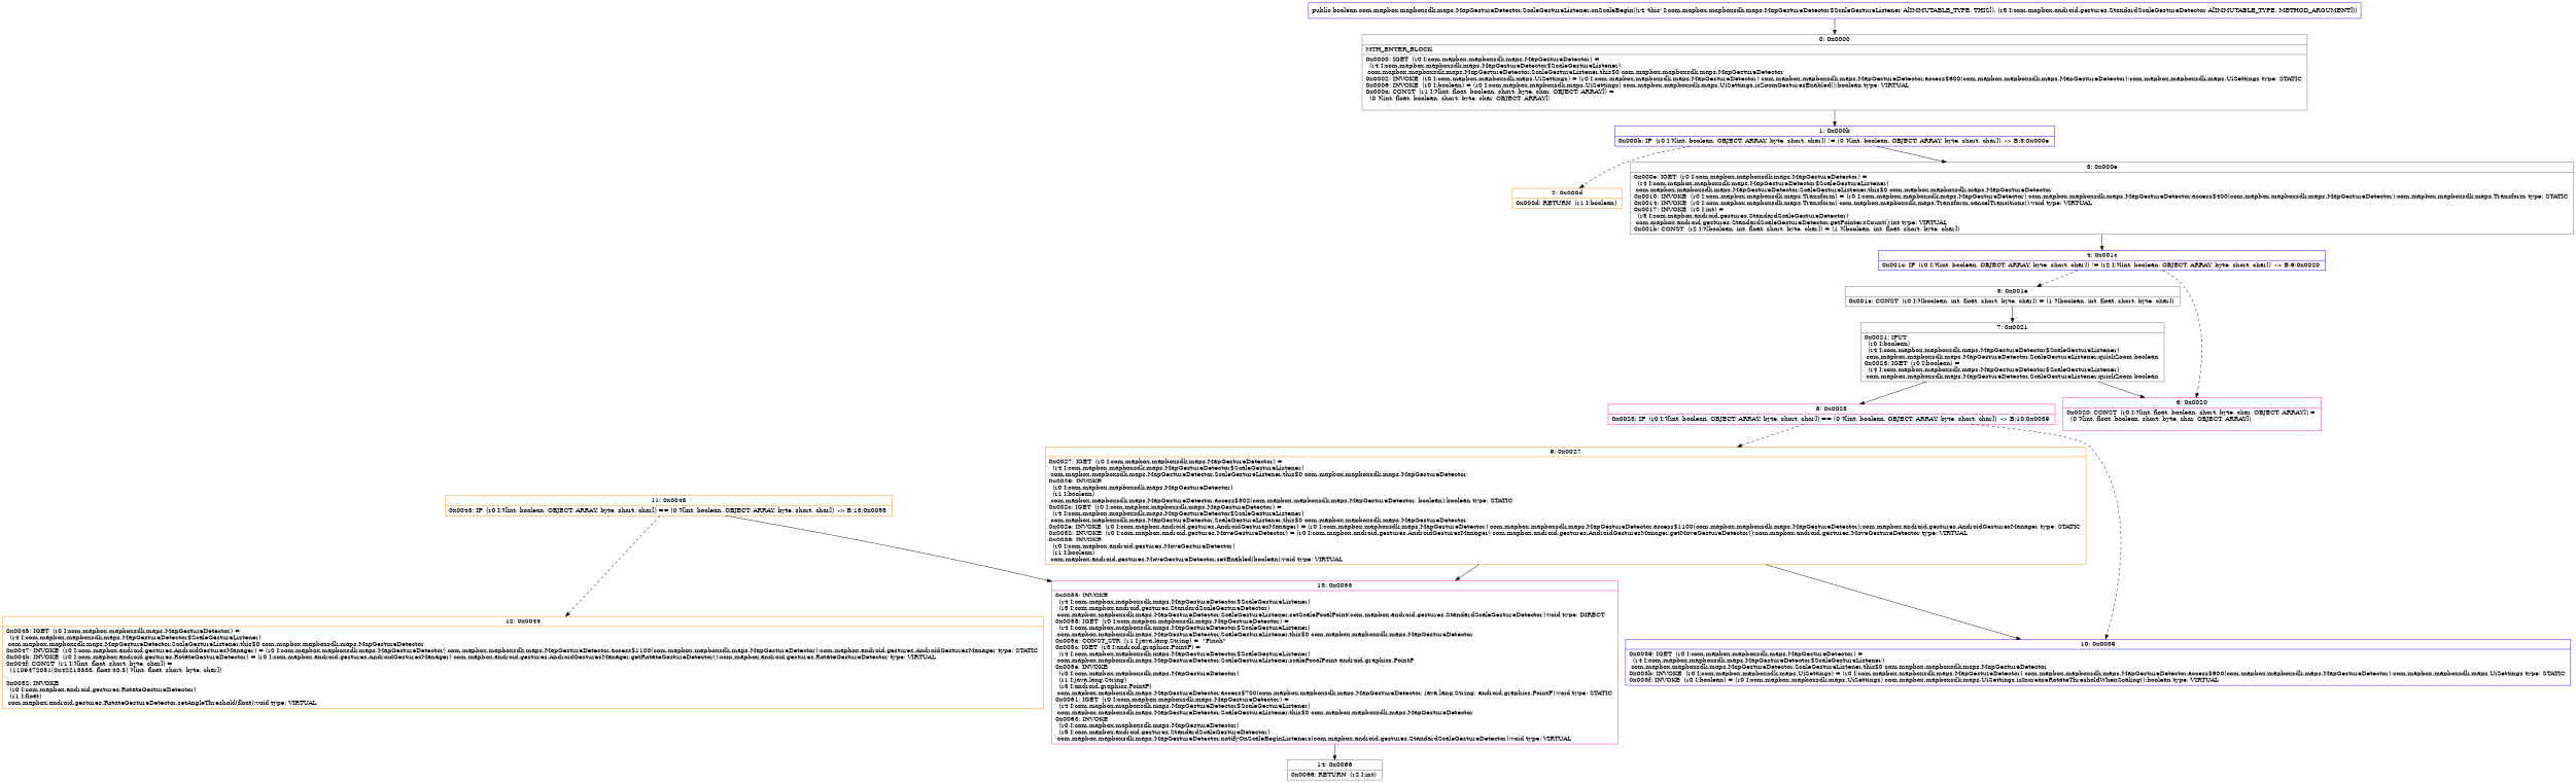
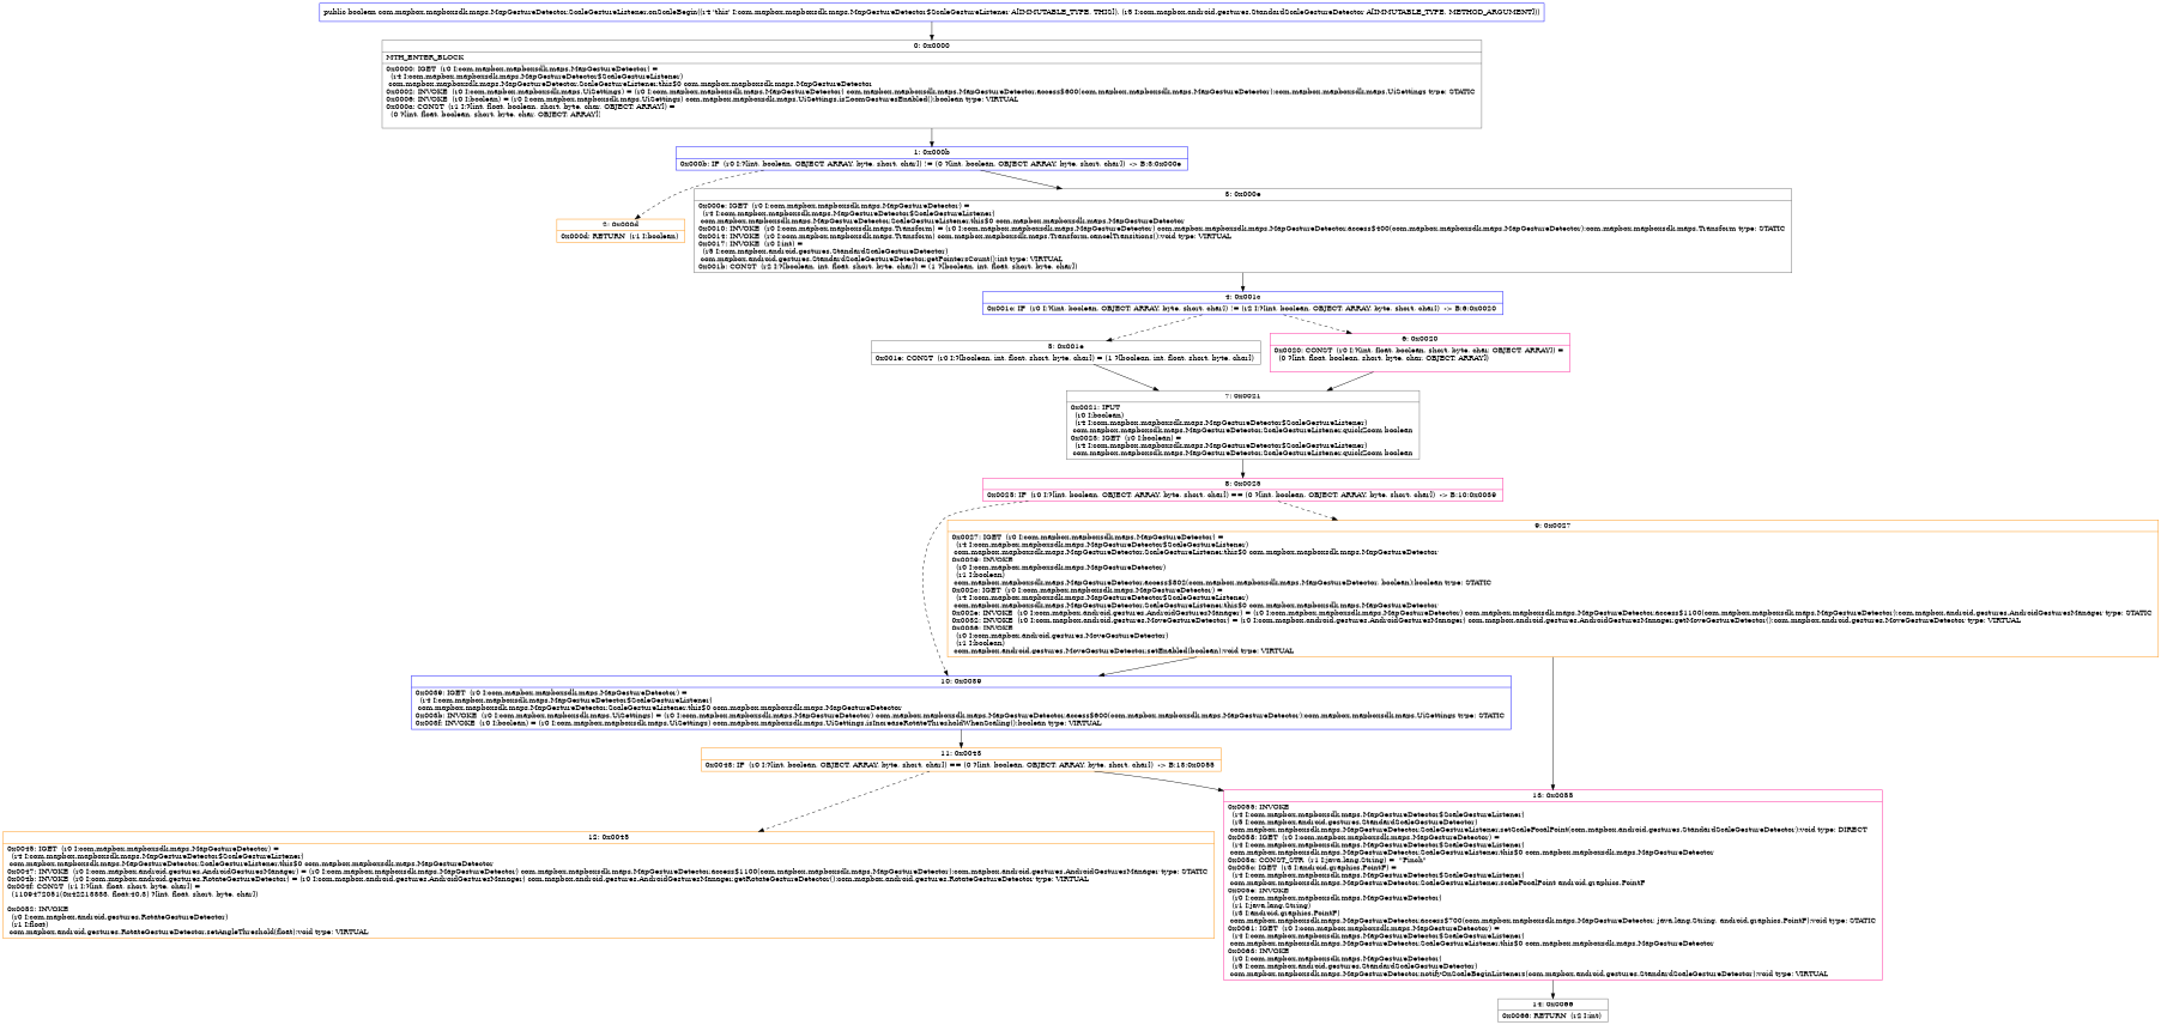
  digraph {
    node [color=gray40 shape=record]
    n1 [label="{0\:\ 0x0000|MTH_ENTER_BLOCK\l|0x0000: IGET  (r0 I:com.mapbox.mapboxsdk.maps.MapGestureDetector) = \l  (r4 I:com.mapbox.mapboxsdk.maps.MapGestureDetector$ScaleGestureListener)\l com.mapbox.mapboxsdk.maps.MapGestureDetector.ScaleGestureListener.this$0 com.mapbox.mapboxsdk.maps.MapGestureDetector \l0x0002: INVOKE  (r0 I:com.mapbox.mapboxsdk.maps.UiSettings) = (r0 I:com.mapbox.mapboxsdk.maps.MapGestureDetector) com.mapbox.mapboxsdk.maps.MapGestureDetector.access$600(com.mapbox.mapboxsdk.maps.MapGestureDetector):com.mapbox.mapboxsdk.maps.UiSettings type: STATIC \l0x0006: INVOKE  (r0 I:boolean) = (r0 I:com.mapbox.mapboxsdk.maps.UiSettings) com.mapbox.mapboxsdk.maps.UiSettings.isZoomGesturesEnabled():boolean type: VIRTUAL \l0x000a: CONST  (r1 I:?[int, float, boolean, short, byte, char, OBJECT, ARRAY]) = \l  (0 ?[int, float, boolean, short, byte, char, OBJECT, ARRAY])\l \l}"]
    n2 [color=blue label="{1\:\ 0x000b|0x000b: IF  (r0 I:?[int, boolean, OBJECT, ARRAY, byte, short, char]) != (0 ?[int, boolean, OBJECT, ARRAY, byte, short, char])  \-\> B:3:0x000e \l}"]
    n3 [color=darkorange label="{2\:\ 0x000d|0x000d: RETURN  (r1 I:boolean) \l}"]
    n4 [label="{3\:\ 0x000e|0x000e: IGET  (r0 I:com.mapbox.mapboxsdk.maps.MapGestureDetector) = \l  (r4 I:com.mapbox.mapboxsdk.maps.MapGestureDetector$ScaleGestureListener)\l com.mapbox.mapboxsdk.maps.MapGestureDetector.ScaleGestureListener.this$0 com.mapbox.mapboxsdk.maps.MapGestureDetector \l0x0010: INVOKE  (r0 I:com.mapbox.mapboxsdk.maps.Transform) = (r0 I:com.mapbox.mapboxsdk.maps.MapGestureDetector) com.mapbox.mapboxsdk.maps.MapGestureDetector.access$400(com.mapbox.mapboxsdk.maps.MapGestureDetector):com.mapbox.mapboxsdk.maps.Transform type: STATIC \l0x0014: INVOKE  (r0 I:com.mapbox.mapboxsdk.maps.Transform) com.mapbox.mapboxsdk.maps.Transform.cancelTransitions():void type: VIRTUAL \l0x0017: INVOKE  (r0 I:int) = \l  (r5 I:com.mapbox.android.gestures.StandardScaleGestureDetector)\l com.mapbox.android.gestures.StandardScaleGestureDetector.getPointersCount():int type: VIRTUAL \l0x001b: CONST  (r2 I:?[boolean, int, float, short, byte, char]) = (1 ?[boolean, int, float, short, byte, char]) \l}"]
    n5 [color=blue label="{4\:\ 0x001c|0x001c: IF  (r0 I:?[int, boolean, OBJECT, ARRAY, byte, short, char]) != (r2 I:?[int, boolean, OBJECT, ARRAY, byte, short, char])  \-\> B:6:0x0020 \l}"]
    n6 [label="{5\:\ 0x001e|0x001e: CONST  (r0 I:?[boolean, int, float, short, byte, char]) = (1 ?[boolean, int, float, short, byte, char]) \l}"]
    n7 [color=deeppink label="{6\:\ 0x0020|0x0020: CONST  (r0 I:?[int, float, boolean, short, byte, char, OBJECT, ARRAY]) = \l  (0 ?[int, float, boolean, short, byte, char, OBJECT, ARRAY])\l \l}"]
    n8 [label="{7\:\ 0x0021|0x0021: IPUT  \l  (r0 I:boolean)\l  (r4 I:com.mapbox.mapboxsdk.maps.MapGestureDetector$ScaleGestureListener)\l com.mapbox.mapboxsdk.maps.MapGestureDetector.ScaleGestureListener.quickZoom boolean \l0x0023: IGET  (r0 I:boolean) = \l  (r4 I:com.mapbox.mapboxsdk.maps.MapGestureDetector$ScaleGestureListener)\l com.mapbox.mapboxsdk.maps.MapGestureDetector.ScaleGestureListener.quickZoom boolean \l}"]
    n9 [color=deeppink label="{8\:\ 0x0025|0x0025: IF  (r0 I:?[int, boolean, OBJECT, ARRAY, byte, short, char]) == (0 ?[int, boolean, OBJECT, ARRAY, byte, short, char])  \-\> B:10:0x0039 \l}"]
    n10 [color=darkorange label="{9\:\ 0x0027|0x0027: IGET  (r0 I:com.mapbox.mapboxsdk.maps.MapGestureDetector) = \l  (r4 I:com.mapbox.mapboxsdk.maps.MapGestureDetector$ScaleGestureListener)\l com.mapbox.mapboxsdk.maps.MapGestureDetector.ScaleGestureListener.this$0 com.mapbox.mapboxsdk.maps.MapGestureDetector \l0x0029: INVOKE  \l  (r0 I:com.mapbox.mapboxsdk.maps.MapGestureDetector)\l  (r1 I:boolean)\l com.mapbox.mapboxsdk.maps.MapGestureDetector.access$802(com.mapbox.mapboxsdk.maps.MapGestureDetector, boolean):boolean type: STATIC \l0x002c: IGET  (r0 I:com.mapbox.mapboxsdk.maps.MapGestureDetector) = \l  (r4 I:com.mapbox.mapboxsdk.maps.MapGestureDetector$ScaleGestureListener)\l com.mapbox.mapboxsdk.maps.MapGestureDetector.ScaleGestureListener.this$0 com.mapbox.mapboxsdk.maps.MapGestureDetector \l0x002e: INVOKE  (r0 I:com.mapbox.android.gestures.AndroidGesturesManager) = (r0 I:com.mapbox.mapboxsdk.maps.MapGestureDetector) com.mapbox.mapboxsdk.maps.MapGestureDetector.access$1100(com.mapbox.mapboxsdk.maps.MapGestureDetector):com.mapbox.android.gestures.AndroidGesturesManager type: STATIC \l0x0032: INVOKE  (r0 I:com.mapbox.android.gestures.MoveGestureDetector) = (r0 I:com.mapbox.android.gestures.AndroidGesturesManager) com.mapbox.android.gestures.AndroidGesturesManager.getMoveGestureDetector():com.mapbox.android.gestures.MoveGestureDetector type: VIRTUAL \l0x0036: INVOKE  \l  (r0 I:com.mapbox.android.gestures.MoveGestureDetector)\l  (r1 I:boolean)\l com.mapbox.android.gestures.MoveGestureDetector.setEnabled(boolean):void type: VIRTUAL \l}"]
    n11 [color=blue label="{10\:\ 0x0039|0x0039: IGET  (r0 I:com.mapbox.mapboxsdk.maps.MapGestureDetector) = \l  (r4 I:com.mapbox.mapboxsdk.maps.MapGestureDetector$ScaleGestureListener)\l com.mapbox.mapboxsdk.maps.MapGestureDetector.ScaleGestureListener.this$0 com.mapbox.mapboxsdk.maps.MapGestureDetector \l0x003b: INVOKE  (r0 I:com.mapbox.mapboxsdk.maps.UiSettings) = (r0 I:com.mapbox.mapboxsdk.maps.MapGestureDetector) com.mapbox.mapboxsdk.maps.MapGestureDetector.access$600(com.mapbox.mapboxsdk.maps.MapGestureDetector):com.mapbox.mapboxsdk.maps.UiSettings type: STATIC \l0x003f: INVOKE  (r0 I:boolean) = (r0 I:com.mapbox.mapboxsdk.maps.UiSettings) com.mapbox.mapboxsdk.maps.UiSettings.isIncreaseRotateThresholdWhenScaling():boolean type: VIRTUAL \l}"]
    n12 [color=deeppink label="{13\:\ 0x0055|0x0055: INVOKE  \l  (r4 I:com.mapbox.mapboxsdk.maps.MapGestureDetector$ScaleGestureListener)\l  (r5 I:com.mapbox.android.gestures.StandardScaleGestureDetector)\l com.mapbox.mapboxsdk.maps.MapGestureDetector.ScaleGestureListener.setScaleFocalPoint(com.mapbox.android.gestures.StandardScaleGestureDetector):void type: DIRECT \l0x0058: IGET  (r0 I:com.mapbox.mapboxsdk.maps.MapGestureDetector) = \l  (r4 I:com.mapbox.mapboxsdk.maps.MapGestureDetector$ScaleGestureListener)\l com.mapbox.mapboxsdk.maps.MapGestureDetector.ScaleGestureListener.this$0 com.mapbox.mapboxsdk.maps.MapGestureDetector \l0x005a: CONST_STR  (r1 I:java.lang.String) =  \"Pinch\" \l0x005c: IGET  (r3 I:android.graphics.PointF) = \l  (r4 I:com.mapbox.mapboxsdk.maps.MapGestureDetector$ScaleGestureListener)\l com.mapbox.mapboxsdk.maps.MapGestureDetector.ScaleGestureListener.scaleFocalPoint android.graphics.PointF \l0x005e: INVOKE  \l  (r0 I:com.mapbox.mapboxsdk.maps.MapGestureDetector)\l  (r1 I:java.lang.String)\l  (r3 I:android.graphics.PointF)\l com.mapbox.mapboxsdk.maps.MapGestureDetector.access$700(com.mapbox.mapboxsdk.maps.MapGestureDetector, java.lang.String, android.graphics.PointF):void type: STATIC \l0x0061: IGET  (r0 I:com.mapbox.mapboxsdk.maps.MapGestureDetector) = \l  (r4 I:com.mapbox.mapboxsdk.maps.MapGestureDetector$ScaleGestureListener)\l com.mapbox.mapboxsdk.maps.MapGestureDetector.ScaleGestureListener.this$0 com.mapbox.mapboxsdk.maps.MapGestureDetector \l0x0063: INVOKE  \l  (r0 I:com.mapbox.mapboxsdk.maps.MapGestureDetector)\l  (r5 I:com.mapbox.android.gestures.StandardScaleGestureDetector)\l com.mapbox.mapboxsdk.maps.MapGestureDetector.notifyOnScaleBeginListeners(com.mapbox.android.gestures.StandardScaleGestureDetector):void type: VIRTUAL \l}"]
    n13 [color=darkorange label="{11\:\ 0x0043|0x0043: IF  (r0 I:?[int, boolean, OBJECT, ARRAY, byte, short, char]) == (0 ?[int, boolean, OBJECT, ARRAY, byte, short, char])  \-\> B:13:0x0055 \l}"]
    n14 [color=darkorange label="{12\:\ 0x0045|0x0045: IGET  (r0 I:com.mapbox.mapboxsdk.maps.MapGestureDetector) = \l  (r4 I:com.mapbox.mapboxsdk.maps.MapGestureDetector$ScaleGestureListener)\l com.mapbox.mapboxsdk.maps.MapGestureDetector.ScaleGestureListener.this$0 com.mapbox.mapboxsdk.maps.MapGestureDetector \l0x0047: INVOKE  (r0 I:com.mapbox.android.gestures.AndroidGesturesManager) = (r0 I:com.mapbox.mapboxsdk.maps.MapGestureDetector) com.mapbox.mapboxsdk.maps.MapGestureDetector.access$1100(com.mapbox.mapboxsdk.maps.MapGestureDetector):com.mapbox.android.gestures.AndroidGesturesManager type: STATIC \l0x004b: INVOKE  (r0 I:com.mapbox.android.gestures.RotateGestureDetector) = (r0 I:com.mapbox.android.gestures.AndroidGesturesManager) com.mapbox.android.gestures.AndroidGesturesManager.getRotateGestureDetector():com.mapbox.android.gestures.RotateGestureDetector type: VIRTUAL \l0x004f: CONST  (r1 I:?[int, float, short, byte, char]) = \l  (1109472051(0x42213333, float:40.3) ?[int, float, short, byte, char])\l \l0x0052: INVOKE  \l  (r0 I:com.mapbox.android.gestures.RotateGestureDetector)\l  (r1 I:float)\l com.mapbox.android.gestures.RotateGestureDetector.setAngleThreshold(float):void type: VIRTUAL \l}"]
    n15 [label="{14\:\ 0x0066|0x0066: RETURN  (r2 I:int) \l}"]
    n16 [color=blue label="{public boolean com.mapbox.mapboxsdk.maps.MapGestureDetector.ScaleGestureListener.onScaleBegin((r4 'this' I:com.mapbox.mapboxsdk.maps.MapGestureDetector$ScaleGestureListener A[IMMUTABLE_TYPE, THIS]), (r5 I:com.mapbox.android.gestures.StandardScaleGestureDetector A[IMMUTABLE_TYPE, METHOD_ARGUMENT])) }"]
    n1 -> n2
    n2 -> n3 [style=dashed]
    n2 -> n4
    n4 -> n5
    n5 -> n6 [style=dashed]
    n5 -> n7 [style=dashed]
    n6 -> n8
-   n8 -> n7
+   n7 -> n8
    n8 -> n9
    n9 -> n10 [style=dashed]
    n9 -> n11 [style=dashed]
    n10 -> n11
    n10 -> n12
+   n11 -> n13
    n12 -> n15
    n13 -> n12
    n13 -> n14 [style=dashed]
    n16 -> n1
  }
